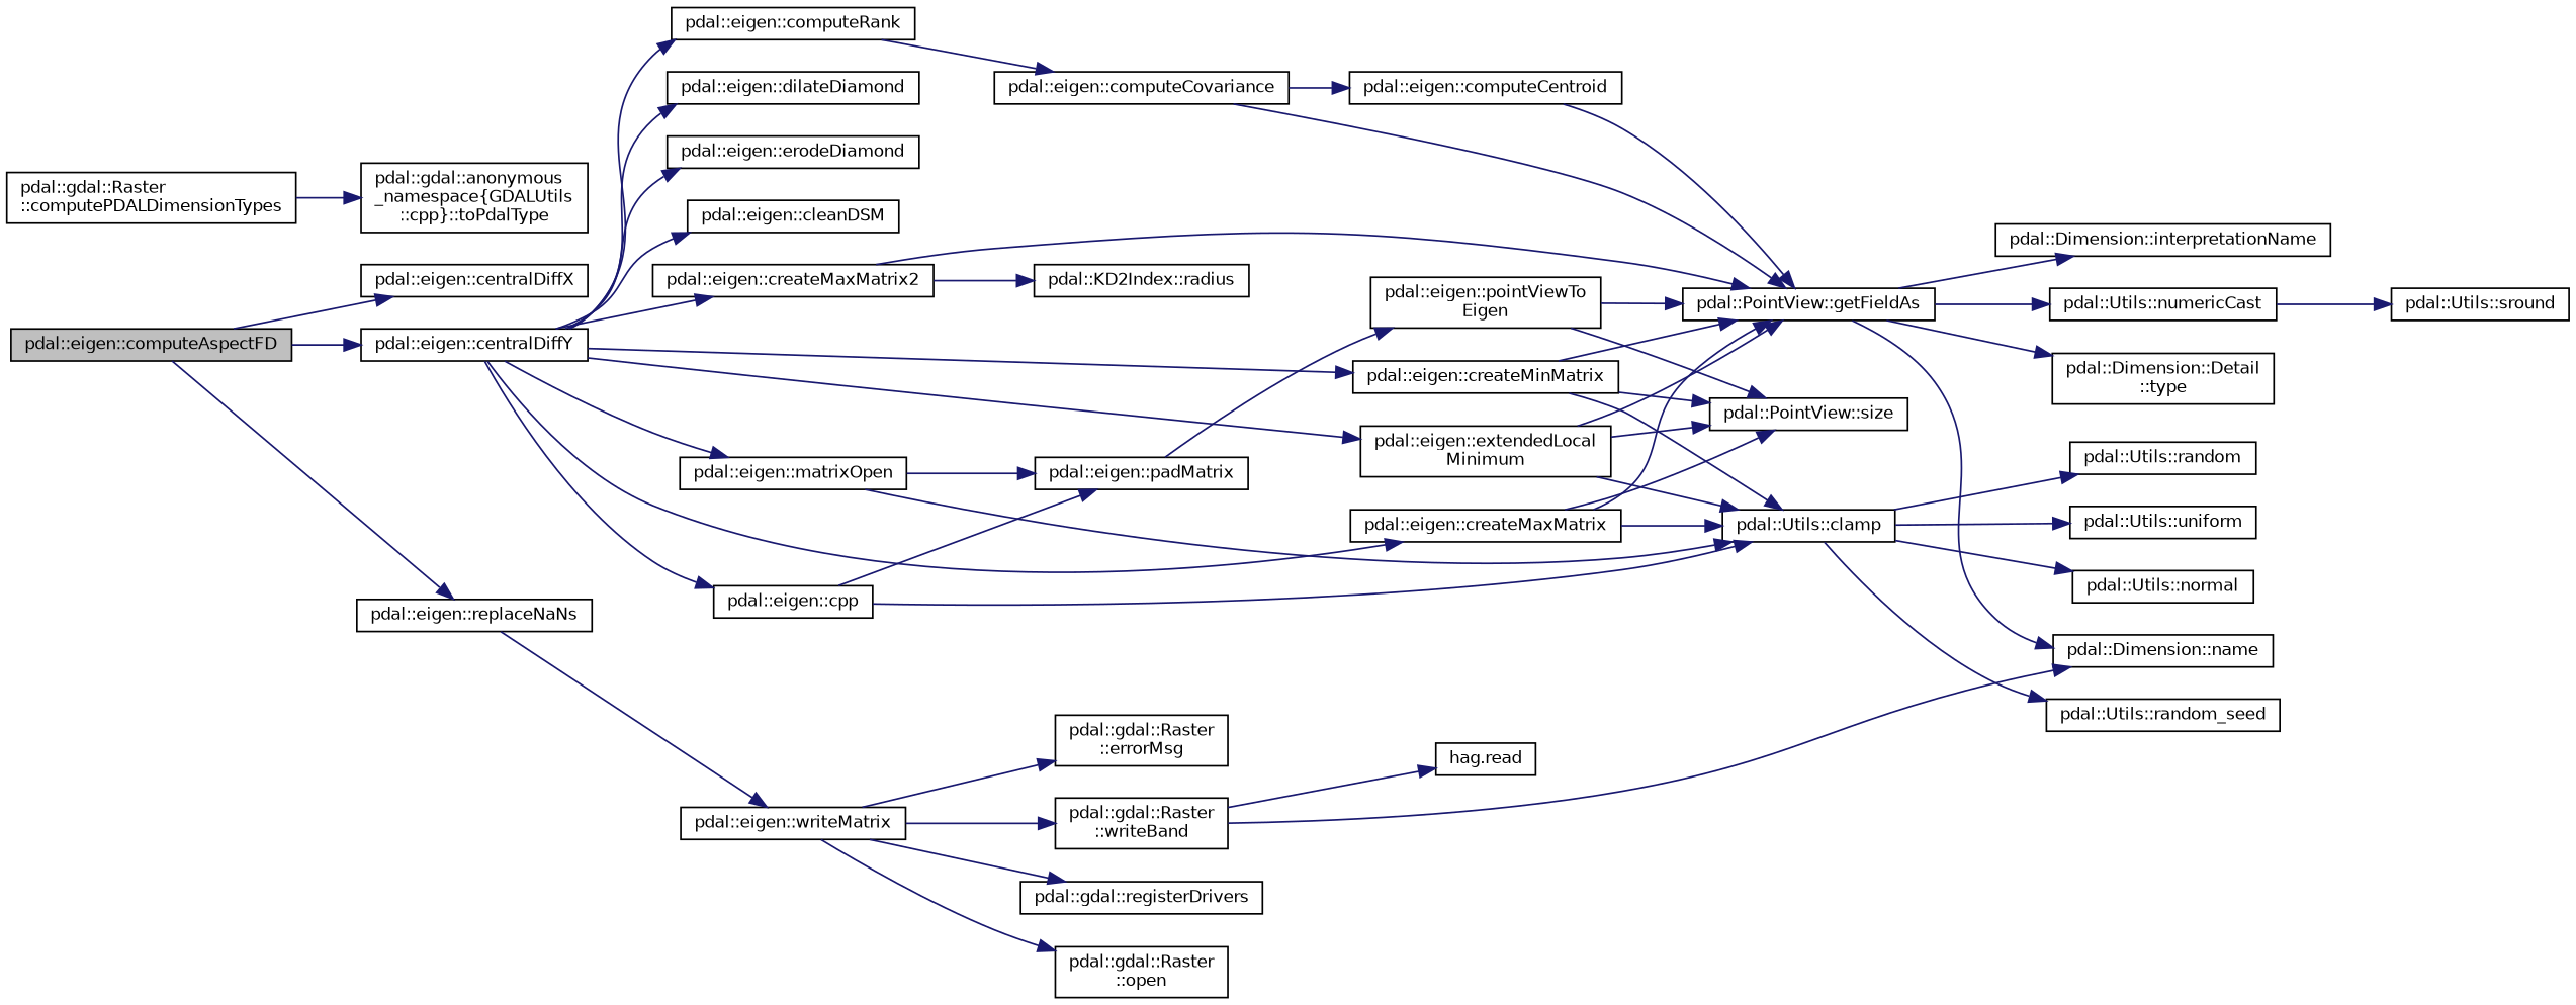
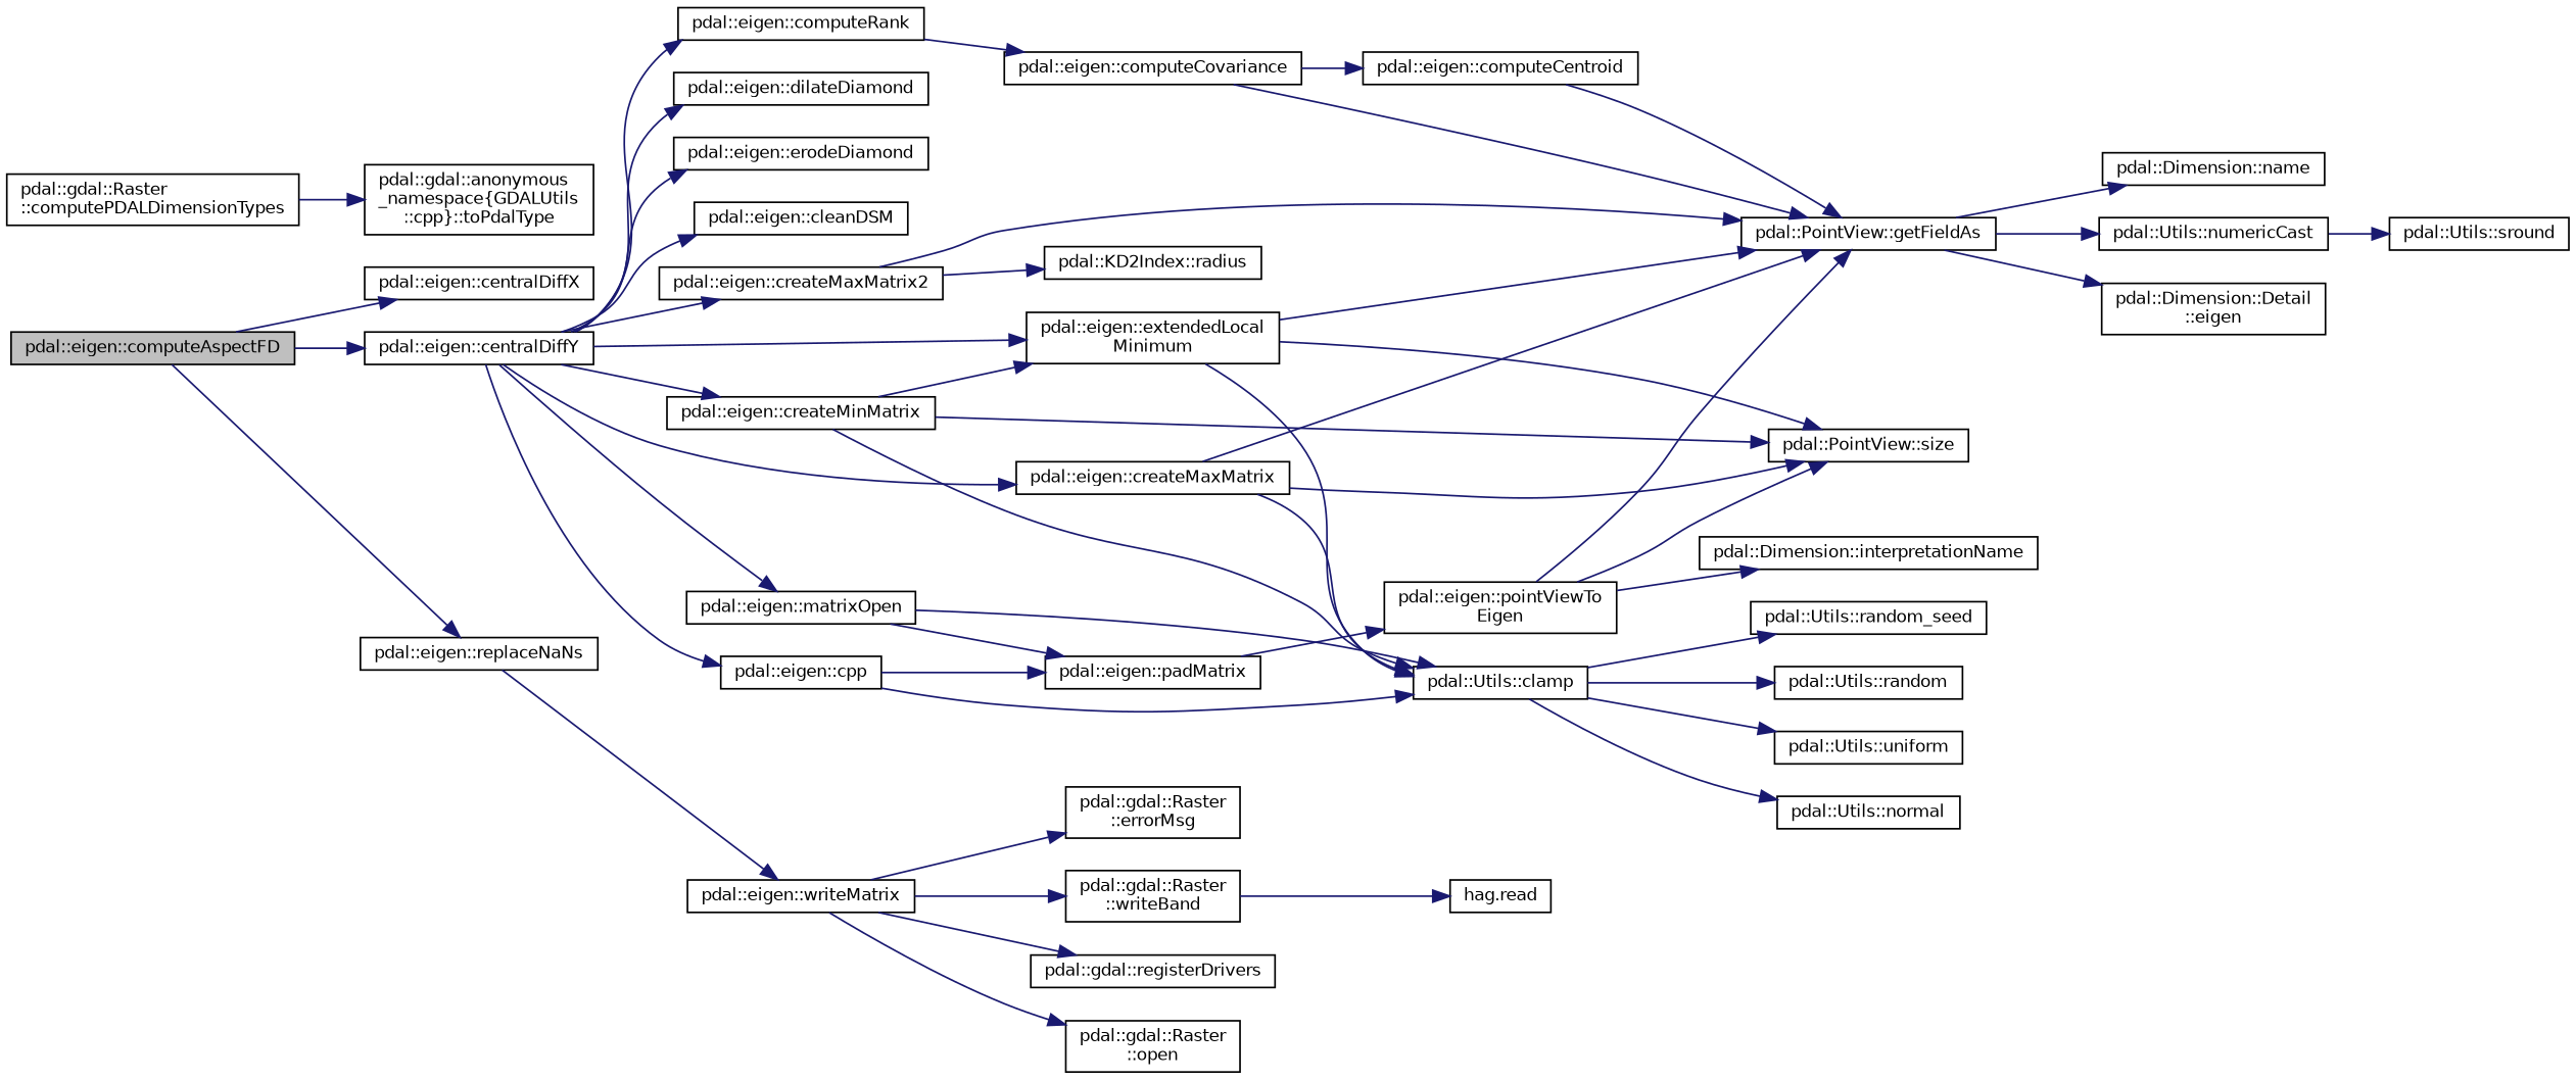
  digraph {
    rankdir=LR
    node [color=black fillcolor=white fontname=Helvetica fontsize=10 shape=record style=filled]
    edge [color=midnightblue fontname=Helvetica fontsize=10 labelfontname=Helvetica labelfontsize=10 style=solid]
    n1 [fillcolor=grey75 fontcolor=black height=0.2 label="pdal::eigen::computeAspectFD" width=0.4]
    n2 [height=0.2 label="pdal::eigen::centralDiffX" width=0.4]
    n3 [height=0.2 label="pdal::eigen::centralDiffY" width=0.4]
    n4 [height=0.2 label="pdal::eigen::replaceNaNs" width=0.4]
    n5 [height=0.2 label="pdal::eigen::cleanDSM" width=0.4]
    n6 [height=0.2 label="pdal::eigen::computeRank" width=0.4]
    n7 [height=0.2 label="pdal::eigen::createMaxMatrix" width=0.4]
    n8 [height=0.2 label="pdal::eigen::createMaxMatrix2" width=0.4]
    n9 [height=0.2 label="pdal::eigen::createMinMatrix" width=0.4]
    n10 [height=0.2 label="pdal::eigen::dilateDiamond" width=0.4]
    n11 [height=0.2 label="pdal::eigen::erodeDiamond" width=0.4]
    n12 [height=0.2 label="pdal::eigen::extendedLocal\lMinimum" width=0.4]
    n13 [height=0.2 label="pdal::eigen::cpp" width=0.4]
    n14 [height=0.2 label="pdal::eigen::matrixOpen" width=0.4]
    n15 [height=0.2 label="pdal::eigen::writeMatrix" width=0.4]
    n16 [height=0.2 label="pdal::eigen::computeCovariance" width=0.4]
    n17 [height=0.2 label="pdal::PointView::getFieldAs" width=0.4]
    n18 [height=0.2 label="pdal::PointView::size" width=0.4]
    n19 [height=0.2 label="pdal::Utils::clamp" width=0.4]
    n20 [height=0.2 label="pdal::KD2Index::radius" width=0.4]
    n21 [height=0.2 label="pdal::eigen::padMatrix" width=0.4]
    n22 [height=0.2 label="pdal::eigen::computeCentroid" width=0.4]
    n23 [height=0.2 label="pdal::Dimension::interpretationName" width=0.4]
    n24 [height=0.2 label="pdal::Dimension::name" width=0.4]
    n25 [height=0.2 label="pdal::Utils::numericCast" width=0.4]
-   n26 [height=0.2 label="pdal::Dimension::Detail\l::type" width=0.4]
+   n26 [height=0.2 label="pdal::Dimension::Detail\l::eigen" width=0.4]
    n27 [height=0.2 label="pdal::Utils::sround" width=0.4]
    n28 [height=0.2 label="pdal::Utils::random_seed" width=0.4]
    n29 [height=0.2 label="pdal::Utils::random" width=0.4]
    n30 [height=0.2 label="pdal::Utils::uniform" width=0.4]
    n31 [height=0.2 label="pdal::Utils::normal" width=0.4]
    n32 [height=0.2 label="pdal::eigen::pointViewTo\lEigen" width=0.4]
    n33 [height=0.2 label="pdal::gdal::registerDrivers" width=0.4]
    n34 [height=0.2 label="pdal::gdal::Raster\l::open" width=0.4]
    n35 [height=0.2 label="pdal::gdal::Raster\l::errorMsg" width=0.4]
    n36 [height=0.2 label="pdal::gdal::Raster\l::writeBand" width=0.4]
    n37 [height=0.2 label="hag.read" width=0.4]
    n38 [height=0.2 label="pdal::gdal::Raster\l::computePDALDimensionTypes" width=0.4]
    n39 [height=0.2 label="pdal::gdal::anonymous\l_namespace\{GDALUtils\l::cpp\}::toPdalType" width=0.4]
    n1 -> n2
    n1 -> n3
    n1 -> n4
    n3 -> n5
    n3 -> n6
    n3 -> n7
    n3 -> n8
    n3 -> n9
    n3 -> n10
    n3 -> n11
    n3 -> n12
    n3 -> n13
    n3 -> n14
    n4 -> n15
    n6 -> n16
    n7 -> n17
    n7 -> n18
    n7 -> n19
    n8 -> n17
    n8 -> n20
-   n9 -> n17
+   n9 -> n12
    n9 -> n18
    n9 -> n19
    n12 -> n17
    n12 -> n18
    n12 -> n19
    n13 -> n19
    n13 -> n21
    n14 -> n19
    n14 -> n21
    n15 -> n33
    n15 -> n34
    n15 -> n35
    n15 -> n36
    n16 -> n17
    n16 -> n22
-   n17 -> n23
+   n32 -> n23
    n17 -> n24
    n17 -> n25
    n17 -> n26
    n19 -> n28
    n19 -> n29
    n19 -> n30
    n19 -> n31
    n21 -> n32
    n22 -> n17
    n25 -> n27
    n32 -> n17
    n32 -> n18
-   n36 -> n24
    n36 -> n37
    n38 -> n39
  }
